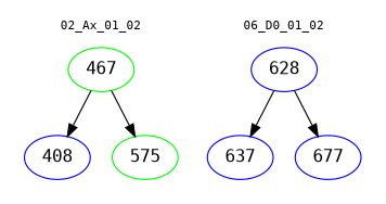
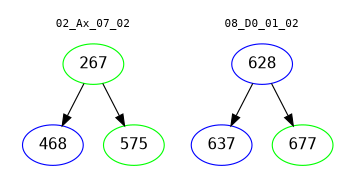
  digraph {
    fontname="DejaVu Sans Mono"
    node [color=green fontname="DejaVu Sans Mono"]
    edge [color=black fontname="DejaVu Sans Mono"]
-   n1 [label=467]
-   n2 [color=blue label=408]
+   n1 [label=267]
+   n2 [color=blue label=468]
    n3 [label=575]
    n4 [color=blue label=628]
    n5 [color=blue label=637]
-   n6 [color=blue label=677]
+   n6 [label=677]
    subgraph cluster_1 {
      color=white
      fontsize=10
-     label="02_Ax_01_02"
+     label="02_Ax_07_02"
      n1
      n2
      n3
    }
    subgraph cluster_2 {
      color=white
      fontsize=10
-     label="06_D0_01_02"
+     label="08_D0_01_02"
      n4
      n5
      n6
    }
    n1 -> n2
    n1 -> n3
    n4 -> n5
    n4 -> n6
  }
